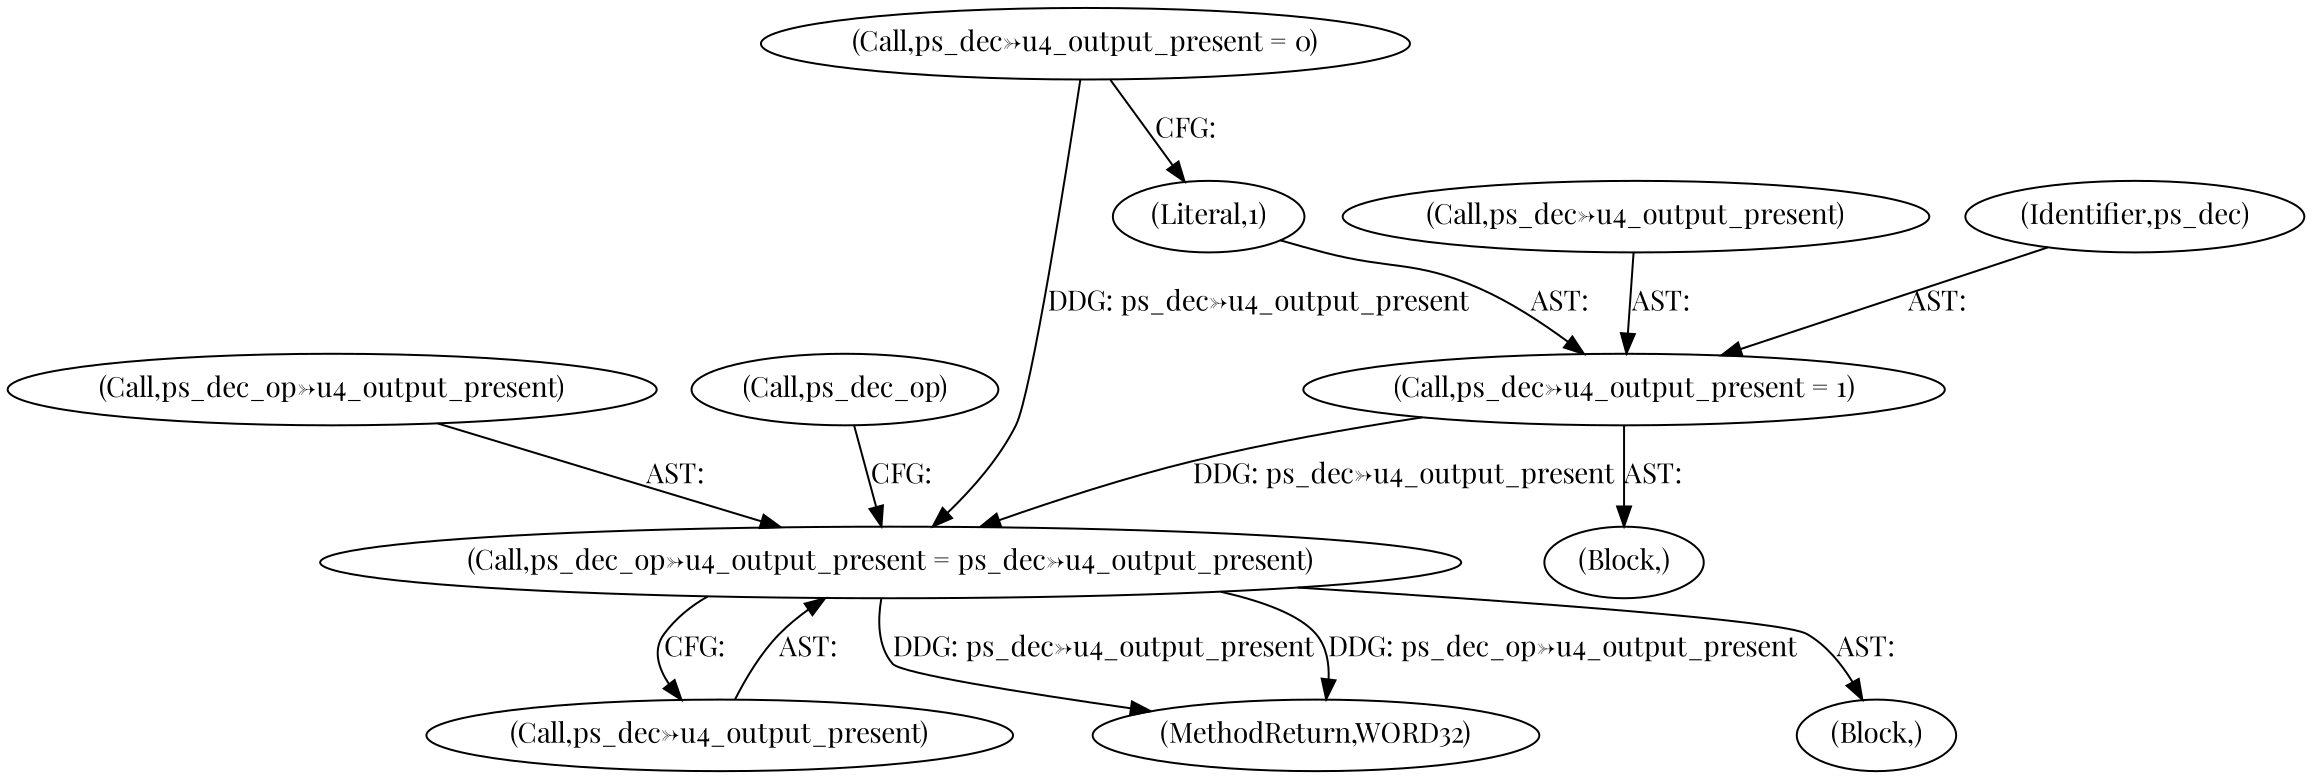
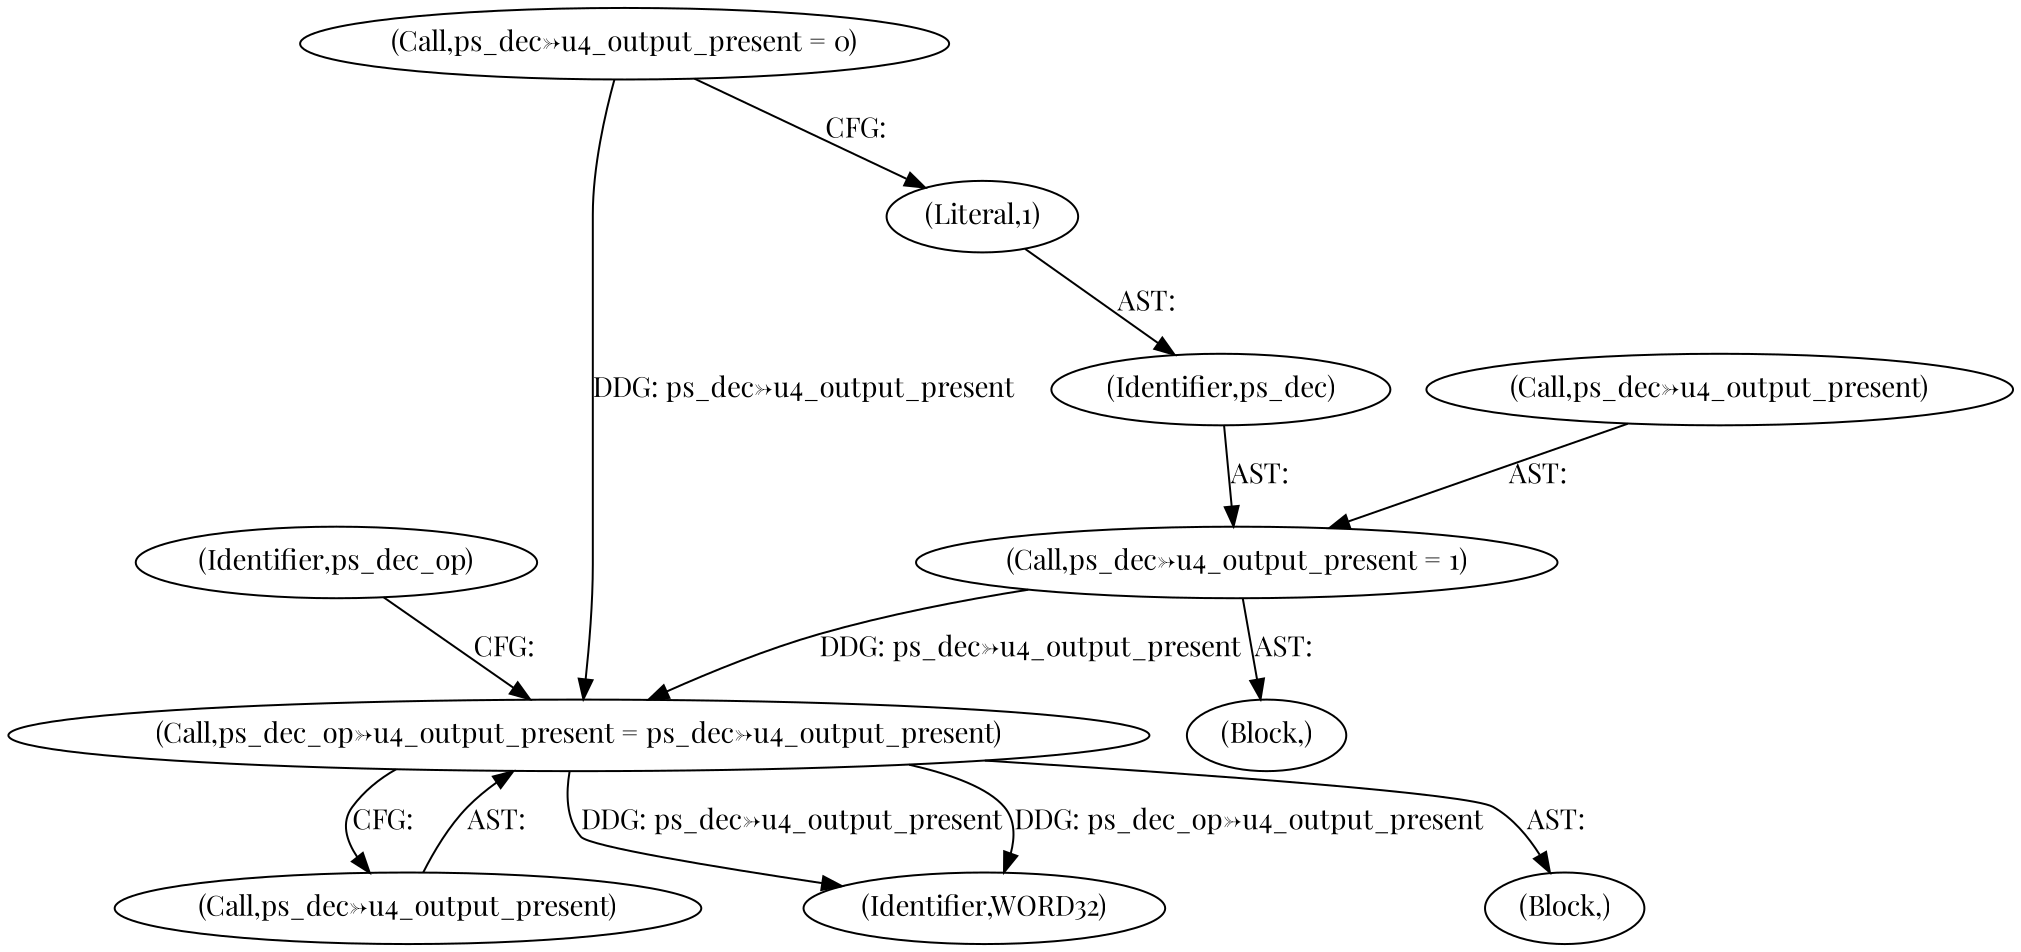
  digraph {
    fontname="Playfair Display"
    node [fontname="Playfair Display"]
    edge [fontname="Playfair Display"]
    n1 [label="(Call,ps_dec->u4_output_present = 1)"]
    n2 [label="(Call,ps_dec_op->u4_output_present = ps_dec->u4_output_present)"]
    n3 [label="(Block,)"]
    n4 [label="(Call,ps_dec->u4_output_present)"]
-   n5 [label="(MethodReturn,WORD32)"]
+   n5 [label="(Identifier,WORD32)"]
    n6 [label="(Block,)"]
    n7 [label="(Literal,1)"]
    n8 [label="(Call,ps_dec->u4_output_present)"]
    n9 [label="(Identifier,ps_dec)"]
-   n10 [label="(Call,ps_dec_op->u4_output_present)"]
-   n11 [label="(Call,ps_dec_op)"]
+   n11 [label="(Identifier,ps_dec_op)"]
    n12 [label="(Call,ps_dec->u4_output_present = 0)"]
    n1 -> n2 [label="DDG: ps_dec->u4_output_present"]
    n1 -> n3 [label="AST: "]
    n2 -> n4 [label="CFG: "]
    n2 -> n5 [label="DDG: ps_dec->u4_output_present"]
    n2 -> n5 [label="DDG: ps_dec_op->u4_output_present"]
    n2 -> n6 [label="AST: "]
    n4 -> n2 [label="AST: "]
-   n7 -> n1 [label="AST: "]
+   n7 -> n9 [label="AST: "]
    n8 -> n1 [label="AST: "]
    n9 -> n1 [label="AST: "]
-   n10 -> n2 [label="AST: "]
    n11 -> n2 [label="CFG: "]
    n12 -> n2 [label="DDG: ps_dec->u4_output_present"]
    n12 -> n7 [label="CFG: "]
  }
